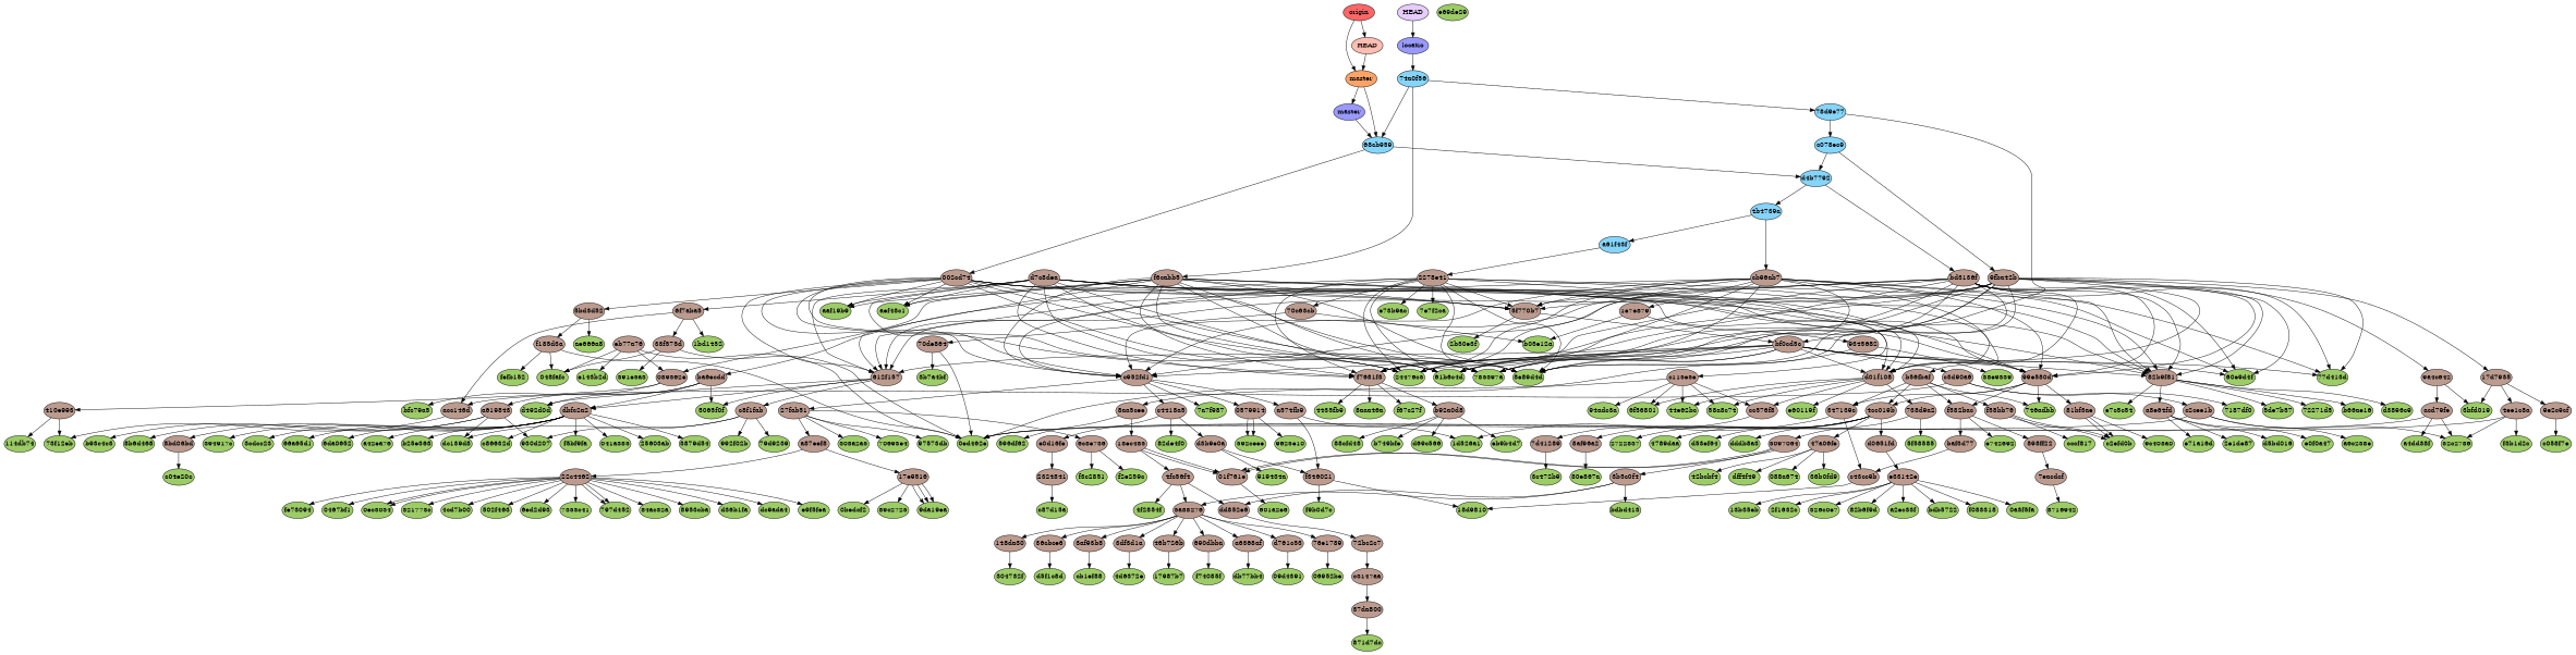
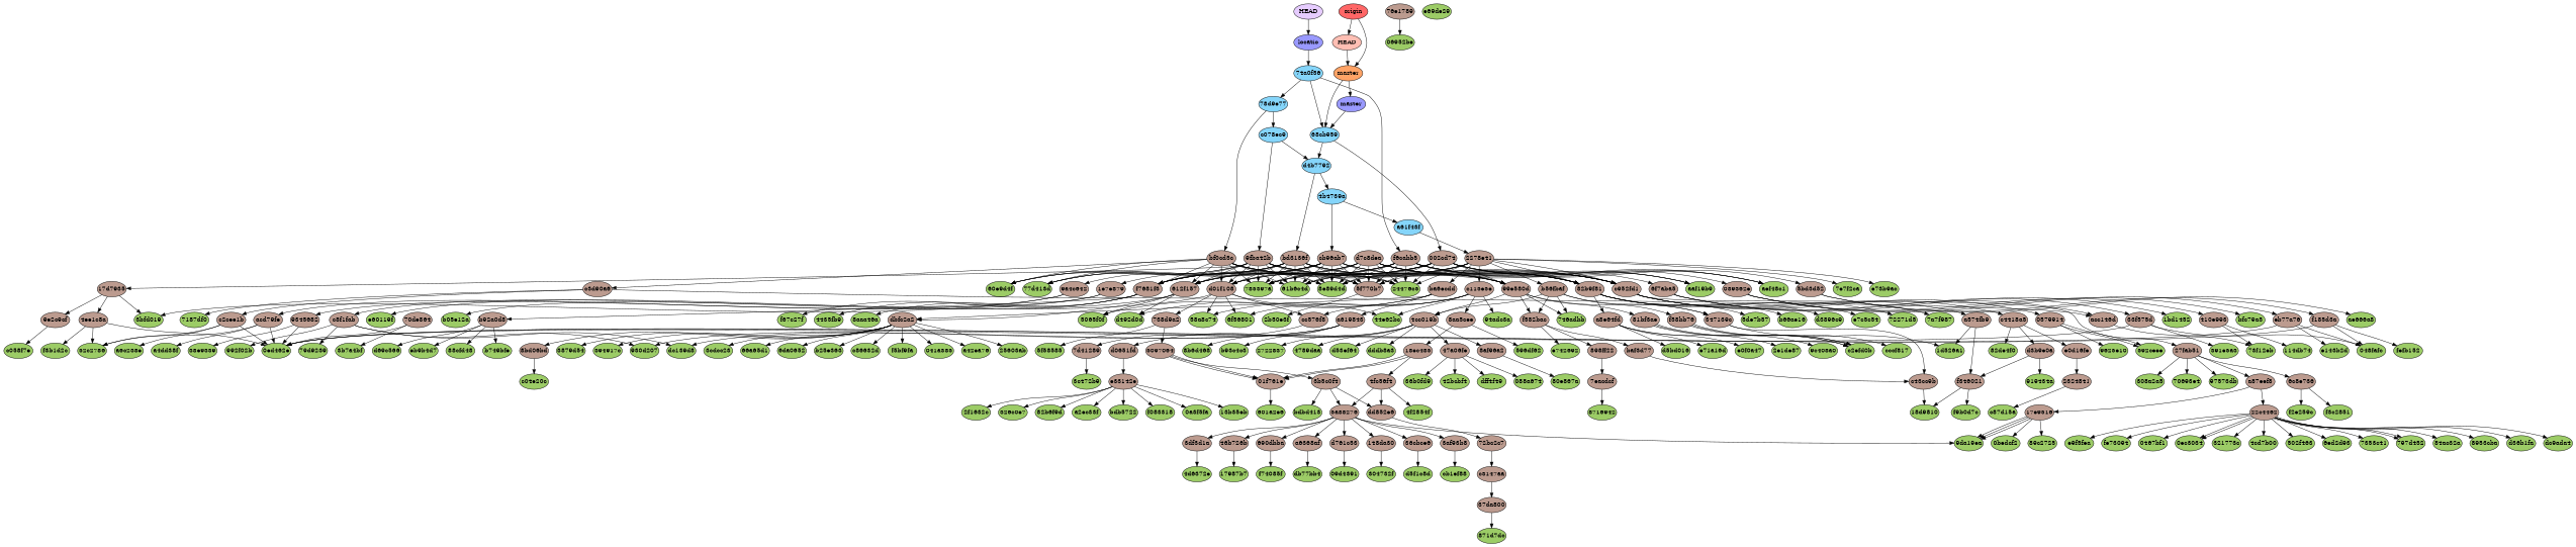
  digraph {
    node [fillcolor="#9ccc66" fixedsize=true style=filled]
    n1 [label="041a385" width=0.95]
    n2 [label="0467bf1" width=0.95]
    n3 [label="048fafc" width=0.95]
    n4 [label="06952be" width=0.95]
    n5 [label="088a674" width=0.95]
    n6 [label="09d4391" width=0.95]
    n7 [label="0a3f5fa" width=0.95]
    n8 [label="0bedcf2" width=0.95]
    n9 [label="0ec3034" width=0.95]
    n10 [label="0ed462e" width=0.95]
    n11 [label="114db74" width=0.95]
    n12 [label="13b35eb" width=0.95]
    n13 [label="17987b7" width=0.95]
    n14 [label="18d9810" width=0.95]
    n15 [label="1bd1452" width=0.95]
    n16 [label="1d526a1" width=0.95]
    n17 [label="24476c5" width=0.95]
    n18 [label="25603ab" width=0.95]
    n19 [label=2722837 width=0.95]
    n20 [label="2b50e3f" width=0.95]
    n21 [label="2e1de87" width=0.95]
    n22 [label="2f1632c" width=0.95]
    n23 [label="304732f" width=0.95]
    n24 [label="308a2a5" width=0.95]
    n25 [label="321773c" width=0.95]
    n26 [label="326c0e7" width=0.95]
    n27 [label="36b0fd9" width=0.95]
    n28 [label="3879d54" width=0.95]
    n29 [label="38e9339" width=0.95]
    n30 [label="391e5a3" width=0.95]
    n31 [label="394917c" width=0.95]
    n32 [label="3b7a4bf" width=0.95]
    n33 [label="3bfd019" width=0.95]
    n34 [label="3c472b9" width=0.95]
    n35 [label="3cdcc23" width=0.95]
    n36 [label="42bcbf4" width=0.95]
    n37 [label="4435fb9" width=0.95]
    n38 [label="44e62bc" width=0.95]
    n39 [label="4789daa" width=0.95]
    n40 [label="4cd7b00" width=0.95]
    n41 [label="4d6372e" width=0.95]
    n42 [label="4f2854f" width=0.95]
    n43 [label="502f463" width=0.95]
    n44 [label="5065f0f" width=0.95]
    n45 [label="52c2786" width=0.95]
    n46 [label="58a8c74" width=0.95]
    n47 [label="592ceee" width=0.95]
    n48 [label="596df62" width=0.95]
    n49 [label="5de7b57" width=0.95]
    n50 [label="5f58585" width=0.95]
    n51 [label="601a2e6" width=0.95]
    n52 [label="60e9d4f" width=0.95]
    n53 [label="61b6c4d" width=0.95]
    n54 [label="66a65d1" width=0.95]
    n55 [label="6da0652" width=0.95]
    n56 [label="6ed2d93" width=0.95]
    n57 [label="6f56801" width=0.95]
    n58 [label="70693e4" width=0.95]
    n59 [label="7187df0" width=0.95]
    n60 [label="72271d5" width=0.95]
    n61 [label="7353c41" width=0.95]
    n62 [label="73f12eb" width=0.95]
    n63 [label="746adbb" width=0.95]
    n64 [label="77d413d" width=0.95]
    n65 [label="785397a" width=0.95]
    n66 [label="797d452" width=0.95]
    n67 [label="79d9239" width=0.95]
    n68 [label="7a7f987" width=0.95]
    n69 [label="7e7f2ca" width=0.95]
    n70 [label="80e867a" width=0.95]
    n71 [label="82b6f9d" width=0.95]
    n72 [label="82de4f0" width=0.95]
    n73 [label="84ac32a" width=0.95]
    n74 [label=8716942 width=0.95]
    n75 [label="871d7dc" width=0.95]
    n76 [label="88cfd48" width=0.95]
    n77 [label="8953cba" width=0.95]
    n78 [label="89c2725" width=0.95]
    n79 [label="8aaa46a" width=0.95]
    n80 [label="8b6d468" width=0.95]
    n81 [label="8e89d4d" width=0.95]
    n82 [label="919434a" width=0.95]
    n83 [label="930d207" width=0.95]
    n84 [label="94adc3a" width=0.95]
    n85 [label="9625e10" width=0.95]
    n86 [label="97573db" width=0.95]
    n87 [label="992f02b" width=0.95]
    n88 [label="9c408a0" width=0.95]
    n89 [label="9da19ea" width=0.95]
    n90 [label=a2ec33f width=0.95]
    n91 [label=a42ea76 width=0.95]
    n92 [label=a4dd38f width=0.95]
    n93 [label=a6c238e width=0.95]
    n94 [label=aaf19b9 width=0.95]
    n95 [label=ae666a8 width=0.95]
    n96 [label=aef48c1 width=0.95]
    n97 [label=b05e12a width=0.95]
    n98 [label=b25e363 width=0.95]
    n99 [label=b66ae16 width=0.95]
    n100 [label=b749bfe width=0.95]
    n101 [label=b93c4c3 width=0.95]
    n102 [label=bdb5722 width=0.95]
    n103 [label=bdbd413 width=0.95]
    n104 [label=bfc79a5 width=0.95]
    n105 [label=c04e20c width=0.95]
    n106 [label=c058f7e width=0.95]
    n107 [label=c2efd0b width=0.95]
    n108 [label=c86632d width=0.95]
    n109 [label=c87d15a width=0.95]
    n110 [label=cb1ef88 width=0.95]
    n111 [label=cccf817 width=0.95]
    n112 [label=d36b1fa width=0.95]
    n113 [label=d3896c9 width=0.95]
    n114 [label=d492d0d width=0.95]
    n115 [label=d53ef64 width=0.95]
    n116 [label=d5bd016 width=0.95]
    n117 [label=d5f1c8d width=0.95]
    n118 [label=d69c566 width=0.95]
    n119 [label=db77bb4 width=0.95]
    n120 [label=dc139d8 width=0.95]
    n121 [label=dc9ada4 width=0.95]
    n122 [label=dddb8a3 width=0.95]
    n123 [label=dff4f49 width=0.95]
    n124 [label=e0f0a47 width=0.95]
    n125 [label=e143b2d width=0.95]
    n126 [label=e60119f width=0.95]
    n127 [label=e69de29 width=0.95]
    n128 [label=e71a16d width=0.95]
    n129 [label=e73b9ac width=0.95]
    n130 [label=e742692 width=0.95]
    n131 [label=e7c5c54 width=0.95]
    n132 [label=e9f5fea width=0.95]
    n133 [label=eb9b4d7 width=0.95]
    n134 [label=f083318 width=0.95]
    n135 [label=f2e259c width=0.95]
    n136 [label=f3b1d2c width=0.95]
    n137 [label=f3c2851 width=0.95]
    n138 [label=f5bf9fa width=0.95]
    n139 [label=f67c27f width=0.95]
    n140 [label=f74085f width=0.95]
    n141 [label=f9b0d7c width=0.95]
    n142 [label=fe73094 width=0.95]
    n143 [label=fefb152 width=0.95]
    n144 [fillcolor="#bc9b8f" label="002cd74" width=0.95]
    n145 [fillcolor="#bc9b8f" label=d01f108 width=0.95]
    n146 [fillcolor="#bc9b8f" label=c952fd1 width=0.95]
    n147 [fillcolor="#bc9b8f" label="5bd3d52" width=0.95]
    n148 [fillcolor="#bc9b8f" label="82b9f81" width=0.95]
    n149 [fillcolor="#bc9b8f" label="99e580d" width=0.95]
    n150 [fillcolor="#bc9b8f" label="5f770b7" width=0.95]
    n151 [fillcolor="#bc9b8f" label=f7681f3 width=0.95]
    n152 [fillcolor="#bc9b8f" label="612f157" width=0.95]
    n153 [fillcolor="#bc9b8f" label="738d9a2" width=0.95]
    n154 [fillcolor="#bc9b8f" label=cc576f8 width=0.95]
    n155 [fillcolor="#bc9b8f" label=0579914 width=0.95]
    n156 [fillcolor="#bc9b8f" label="27fab51" width=0.95]
    n157 [fillcolor="#bc9b8f" label=a574fb9 width=0.95]
    n158 [fillcolor="#bc9b8f" label=c4418a5 width=0.95]
    n159 [fillcolor="#bc9b8f" label=f185d3a width=0.95]
    n160 [fillcolor="#bc9b8f" label=a8e64fd width=0.95]
    n161 [fillcolor="#bc9b8f" label="347139c" width=0.95]
    n162 [fillcolor="#bc9b8f" label="4cc019b" width=0.95]
    n163 [fillcolor="#bc9b8f" label="81bf3ae" width=0.95]
    n164 [fillcolor="#bc9b8f" label=f582bac width=0.95]
    n165 [fillcolor="#bc9b8f" label=b92a0d8 width=0.95]
    n166 [fillcolor="#bc9b8f" label=c8f1fab width=0.95]
    n167 [fillcolor="#bc9b8f" label=dbfc2a2 width=0.95]
    n168 [fillcolor="#bc9b8f" label=5097064 width=0.95]
    n169 [fillcolor="#bc9b8f" label="7d41289" width=0.95]
    n170 [fillcolor="#bc9b8f" label=a87eef8 width=0.95]
    n171 [fillcolor="#bc9b8f" label="6c8e736" width=0.95]
    n172 [fillcolor="#bc9b8f" label=f346021 width=0.95]
    n173 [fillcolor="#bc9b8f" label=d3b9e0a width=0.95]
    n174 [fillcolor="#bc9b8f" label=e0d16fe width=0.95]
    n175 [fillcolor="#bc9b8f" label=c43cc9b width=0.95]
    n176 [fillcolor="#bc9b8f" label="47a06fe" width=0.95]
    n177 [fillcolor="#bc9b8f" label=d0651fd width=0.95]
    n178 [fillcolor="#bc9b8f" label="8af96a2" width=0.95]
    n179 [fillcolor="#bc9b8f" label="898ff22" width=0.95]
    n180 [fillcolor="#bc9b8f" label=baf3d77 width=0.95]
    n181 [fillcolor="#bc9b8f" label="8bd06bd" width=0.95]
    n182 [fillcolor="#bc9b8f" label="01f761e" width=0.95]
    n183 [fillcolor="#bc9b8f" label="089362e" width=0.95]
    n184 [fillcolor="#bc9b8f" label=eb77a76 width=0.95]
    n185 [fillcolor="#bc9b8f" label="410e993" width=0.95]
    n186 [fillcolor="#bc9b8f" label="148da30" width=0.95]
    n187 [fillcolor="#bc9b8f" label="17d7935" width=0.95]
    n188 [fillcolor="#bc9b8f" label="4ee1c8a" width=0.95]
    n189 [fillcolor="#bc9b8f" label="9e2c9cf" width=0.95]
    n190 [fillcolor="#bc9b8f" label="17e9516" width=0.95]
    n191 [fillcolor="#bc9b8f" label="18ec485" width=0.95]
    n192 [fillcolor="#bc9b8f" label="4fc56f4" width=0.95]
    n193 [fillcolor="#bc9b8f" label=dd852e6 width=0.95]
    n194 [fillcolor="#bc9b8f" label="5a88276" width=0.95]
    n195 [fillcolor="#bc9b8f" label="72bc2c7" width=0.95]
    n196 [fillcolor="#bc9b8f" label="36cbce6" width=0.95]
    n197 [fillcolor="#bc9b8f" label="3af93b8" width=0.95]
    n198 [fillcolor="#bc9b8f" label="3df3d1a" width=0.95]
    n199 [fillcolor="#bc9b8f" label="46b726b" width=0.95]
    n200 [fillcolor="#bc9b8f" label="690dbba" width=0.95]
    n201 [fillcolor="#bc9b8f" label=a6368af width=0.95]
    n202 [fillcolor="#bc9b8f" label=d761c53 width=0.95]
    n203 [fillcolor="#bc9b8f" label="76e1789" width=0.95]
    n204 [fillcolor="#bc9b8f" label="1e7e879" width=0.95]
    n205 [fillcolor="#bc9b8f" label=9345682 width=0.95]
    n206 [fillcolor="#bc9b8f" label="2278e41" width=0.95]
    n207 [fillcolor="#bc9b8f" label=c115e5e width=0.95]
-   n208 [fillcolor="#bc9b8f" label="70c63cb" width=0.95]
    n209 [fillcolor="#bc9b8f" label=b56fbaf width=0.95]
    n210 [fillcolor="#bc9b8f" label=ba6ecdd width=0.95]
    n211 [fillcolor="#bc9b8f" label="8aa5cee" width=0.95]
    n212 [fillcolor="#bc9b8f" label="70de864" width=0.95]
    n213 [fillcolor="#bc9b8f" label=f58bb76 width=0.95]
    n214 [fillcolor="#bc9b8f" label=a619843 width=0.95]
    n215 [fillcolor="#bc9b8f" label="22c4462" width=0.95]
    n216 [fillcolor="#bc9b8f" label=2324841 width=0.95]
    n217 [fillcolor="#bc9b8f" label="33f575d" width=0.95]
    n218 [fillcolor="#bc9b8f" label="37da800" width=0.95]
    n219 [fillcolor="#bc9b8f" label="3b5c0f4" width=0.95]
    n220 [fillcolor="#bc9b8f" label=c3147aa width=0.95]
    n221 [fillcolor="#bc9b8f" label=e33142e width=0.95]
    n222 [fillcolor="#bc9b8f" label="6f7aba5" width=0.95]
    n223 [fillcolor="#bc9b8f" label=acc146d width=0.95]
    n224 [fillcolor="#bc9b8f" label="7eacdcf" width=0.95]
    n225 [fillcolor="#bc9b8f" label="9a4c642" width=0.95]
    n226 [fillcolor="#bc9b8f" label=acd79fe width=0.95]
    n227 [fillcolor="#bc9b8f" label="9fba42b" width=0.95]
    n228 [fillcolor="#bc9b8f" label=bd3136f width=0.95]
    n229 [fillcolor="#bc9b8f" label=bf0cd5c width=0.95]
    n230 [fillcolor="#bc9b8f" label=c3d90a6 width=0.95]
    n231 [fillcolor="#bc9b8f" label=c2cee1b width=0.95]
    n232 [fillcolor="#bc9b8f" label=cb96ab7 width=0.95]
    n233 [fillcolor="#bc9b8f" label=d7c8dea width=0.95]
    n234 [fillcolor="#bc9b8f" label=f6cabb5 width=0.95]
    n235 [fillcolor="#85d5fa" label="4b4739a" width=0.95]
    n236 [fillcolor="#85d5fa" label=a61f43f width=0.95]
    n237 [fillcolor="#85d5fa" label="68cb959" width=0.95]
    n238 [fillcolor="#85d5fa" label=d4b7792 width=0.95]
    n239 [fillcolor="#85d5fa" label="74a0f56" width=0.95]
    n240 [fillcolor="#85d5fa" label="78d9e77" width=0.95]
    n241 [fillcolor="#85d5fa" label=c078ec9 width=0.95]
    n242 [fillcolor="#9999ff" label=locatio width=0.95]
    n243 [fillcolor="#9999ff" label=master width=0.95]
    n244 [fillcolor="#e6ccff" label=HEAD width=0.95]
    n245 [fillcolor="#ffa366" label=master width=0.95]
    n246 [fillcolor="#ffbeb3" label=HEAD width=0.95]
    n247 [fillcolor="#ff6666" label=origin width=0.95]
    n144 -> n17
    n144 -> n53
    n144 -> n65
    n144 -> n81
    n144 -> n94
    n144 -> n96
    n144 -> n145
    n144 -> n146
    n144 -> n147
    n144 -> n148
    n144 -> n149
    n144 -> n150
    n144 -> n151
    n144 -> n152
    n145 -> n38
    n145 -> n46
    n145 -> n57
    n145 -> n126
    n145 -> n153
    n145 -> n154
    n146 -> n68
    n146 -> n155
    n146 -> n156
    n146 -> n157
    n146 -> n158
    n147 -> n95
    n147 -> n159
    n148 -> n49
    n148 -> n60
    n148 -> n99
    n148 -> n113
    n148 -> n131
    n148 -> n160
    n149 -> n63
    n149 -> n161
    n149 -> n162
    n149 -> n163
    n149 -> n164
    n150 -> n20
    n151 -> n37
    n151 -> n79
    n151 -> n139
    n151 -> n165
    n152 -> n44
    n152 -> n114
    n152 -> n166
    n152 -> n167
    n153 -> n50
    n153 -> n168
    n154 -> n169
    n155 -> n47
    n155 -> n47
    n155 -> n85
    n156 -> n24
    n156 -> n58
    n156 -> n86
    n156 -> n170
    n156 -> n171
    n157 -> n16
    n157 -> n172
    n158 -> n72
    n158 -> n173
    n158 -> n174
    n159 -> n3
    n159 -> n10
    n159 -> n143
    n160 -> n21
    n160 -> n116
    n160 -> n124
    n160 -> n128
    n161 -> n16
    n161 -> n175
    n162 -> n19
    n162 -> n39
    n162 -> n115
    n162 -> n122
    n162 -> n176
    n162 -> n177
    n162 -> n178
    n163 -> n88
    n163 -> n107
    n163 -> n107
    n164 -> n130
    n164 -> n179
    n164 -> n180
    n165 -> n76
    n165 -> n100
    n165 -> n118
    n165 -> n133
    n166 -> n67
    n166 -> n83
    n166 -> n87
    n166 -> n120
    n167 -> n1
    n167 -> n18
    n167 -> n28
    n167 -> n31
    n167 -> n35
    n167 -> n54
    n167 -> n55
    n167 -> n91
    n167 -> n98
    n167 -> n108
    n167 -> n138
    n167 -> n181
    n168 -> n182
    n168 -> n182
    n168 -> n219
    n169 -> n34
    n170 -> n190
    n170 -> n215
    n171 -> n135
    n171 -> n137
    n172 -> n14
    n172 -> n141
    n173 -> n82
    n173 -> n172
    n174 -> n216
    n175 -> n14
    n176 -> n5
    n176 -> n27
    n176 -> n36
    n176 -> n123
    n177 -> n221
    n178 -> n70
    n179 -> n224
    n180 -> n175
    n181 -> n105
    n182 -> n51
    n183 -> n104
-   n184 -> n183
+   n183 -> n184
    n183 -> n185
    n184 -> n3
    n184 -> n10
    n184 -> n125
    n185 -> n11
    n185 -> n62
    n186 -> n23
    n187 -> n33
    n187 -> n188
    n187 -> n189
    n188 -> n10
    n188 -> n45
    n188 -> n136
    n189 -> n106
    n190 -> n8
    n190 -> n78
    n190 -> n89
    n190 -> n89
    n190 -> n89
    n191 -> n182
    n191 -> n182
    n191 -> n192
    n192 -> n42
    n192 -> n193
    n192 -> n194
    n193 -> n195
    n194 -> n186
    n194 -> n196
    n194 -> n197
    n194 -> n198
    n194 -> n199
    n194 -> n200
    n194 -> n201
    n194 -> n202
-   n194 -> n203
+   n194 -> n89
    n195 -> n220
    n196 -> n117
    n197 -> n110
    n198 -> n41
    n199 -> n13
    n200 -> n140
    n201 -> n119
    n202 -> n6
    n203 -> n4
    n204 -> n97
    n204 -> n205
    n205 -> n10
    n205 -> n29
    n206 -> n17
    n206 -> n53
    n206 -> n65
    n206 -> n69
    n206 -> n81
    n206 -> n129
    n206 -> n146
    n206 -> n148
    n206 -> n150
    n206 -> n151
    n206 -> n207
-   n206 -> n208
    n206 -> n209
    n206 -> n210
    n207 -> n38
    n207 -> n46
    n207 -> n57
    n207 -> n84
    n207 -> n154
    n207 -> n211
-   n208 -> n97
-   n208 -> n212
    n209 -> n63
    n209 -> n161
    n209 -> n162
    n209 -> n164
    n209 -> n213
    n210 -> n44
    n210 -> n114
    n210 -> n167
    n210 -> n214
    n211 -> n48
    n211 -> n191
    n212 -> n10
    n212 -> n32
    n213 -> n107
    n213 -> n107
    n213 -> n111
    n214 -> n80
    n214 -> n83
    n214 -> n101
    n214 -> n120
    n215 -> n2
    n215 -> n9
    n215 -> n9
    n215 -> n25
    n215 -> n40
    n215 -> n43
    n215 -> n56
    n215 -> n61
    n215 -> n66
    n215 -> n66
    n215 -> n73
    n215 -> n77
    n215 -> n112
    n215 -> n121
    n215 -> n132
    n215 -> n142
    n216 -> n109
    n217 -> n3
    n217 -> n10
    n217 -> n30
    n218 -> n75
    n219 -> n103
    n219 -> n193
    n219 -> n194
    n220 -> n218
    n221 -> n7
    n221 -> n12
    n221 -> n22
    n221 -> n26
    n221 -> n71
    n221 -> n90
    n221 -> n102
    n221 -> n134
    n222 -> n15
    n222 -> n217
    n222 -> n223
    n223 -> n62
    n224 -> n74
    n225 -> n33
    n225 -> n226
    n226 -> n10
    n226 -> n45
    n226 -> n92
    n227 -> n17
    n227 -> n52
    n227 -> n53
    n227 -> n64
    n227 -> n65
    n227 -> n81
    n227 -> n145
    n227 -> n146
    n227 -> n148
    n227 -> n149
    n227 -> n150
    n227 -> n151
    n227 -> n152
    n227 -> n187
    n228 -> n17
    n228 -> n52
    n228 -> n53
    n228 -> n64
    n228 -> n65
    n228 -> n81
    n228 -> n145
    n228 -> n146
    n228 -> n148
    n228 -> n149
    n228 -> n150
    n228 -> n151
    n228 -> n152
    n228 -> n225
    n229 -> n17
    n229 -> n52
    n229 -> n53
    n229 -> n64
    n229 -> n65
    n229 -> n81
    n229 -> n145
    n229 -> n146
    n229 -> n148
    n229 -> n149
-   n150 -> n229
+   n229 -> n150
    n229 -> n151
    n229 -> n152
    n229 -> n230
    n230 -> n59
    n230 -> n223
    n230 -> n231
    n231 -> n10
    n231 -> n45
    n231 -> n93
    n232 -> n17
    n232 -> n52
    n232 -> n53
    n232 -> n64
    n232 -> n65
    n232 -> n81
    n232 -> n145
    n232 -> n146
    n232 -> n148
    n232 -> n149
    n232 -> n150
    n232 -> n151
    n232 -> n152
    n232 -> n204
    n233 -> n17
    n233 -> n53
    n233 -> n65
    n233 -> n81
    n233 -> n94
    n233 -> n96
    n233 -> n145
    n233 -> n146
    n233 -> n148
    n233 -> n149
    n233 -> n150
    n233 -> n151
    n233 -> n152
    n233 -> n222
    n234 -> n17
    n234 -> n53
    n234 -> n65
    n234 -> n81
    n234 -> n94
    n234 -> n96
    n234 -> n145
    n234 -> n146
    n234 -> n148
    n234 -> n149
    n234 -> n150
    n234 -> n151
    n234 -> n152
    n234 -> n183
    n235 -> n232
    n235 -> n236
    n236 -> n206
    n237 -> n144
    n237 -> n238
    n238 -> n228
    n238 -> n235
    n239 -> n234
    n239 -> n237
    n239 -> n240
    n240 -> n229
    n240 -> n241
    n241 -> n227
    n241 -> n238
    n242 -> n239
    n243 -> n237
    n244 -> n242
    n245 -> n237
    n245 -> n243
    n246 -> n245
    n247 -> n245
    n247 -> n246
  }
